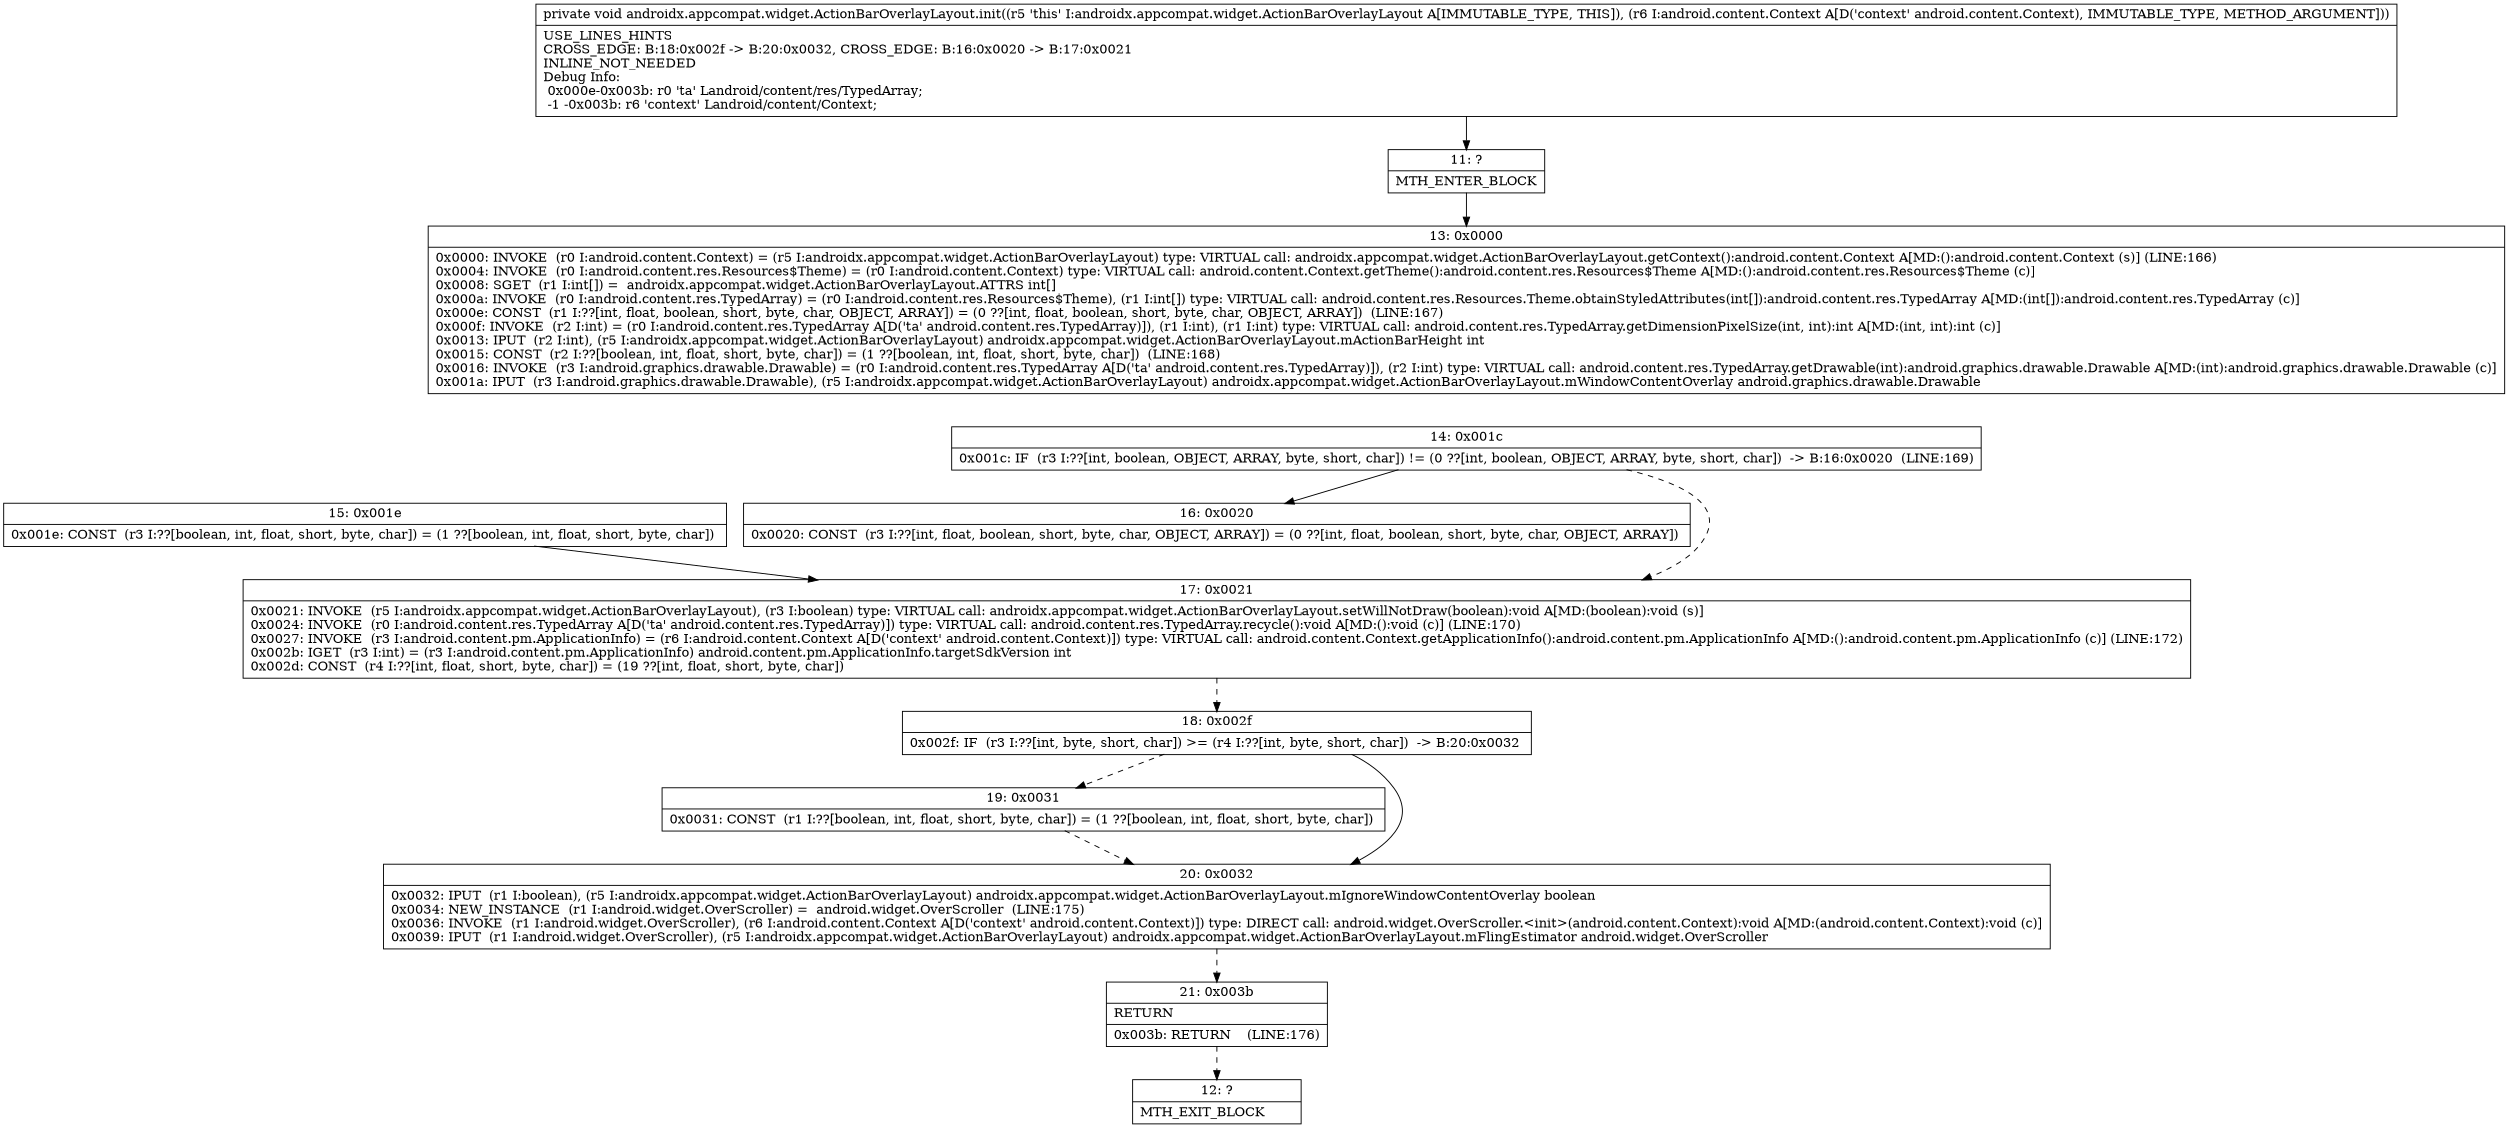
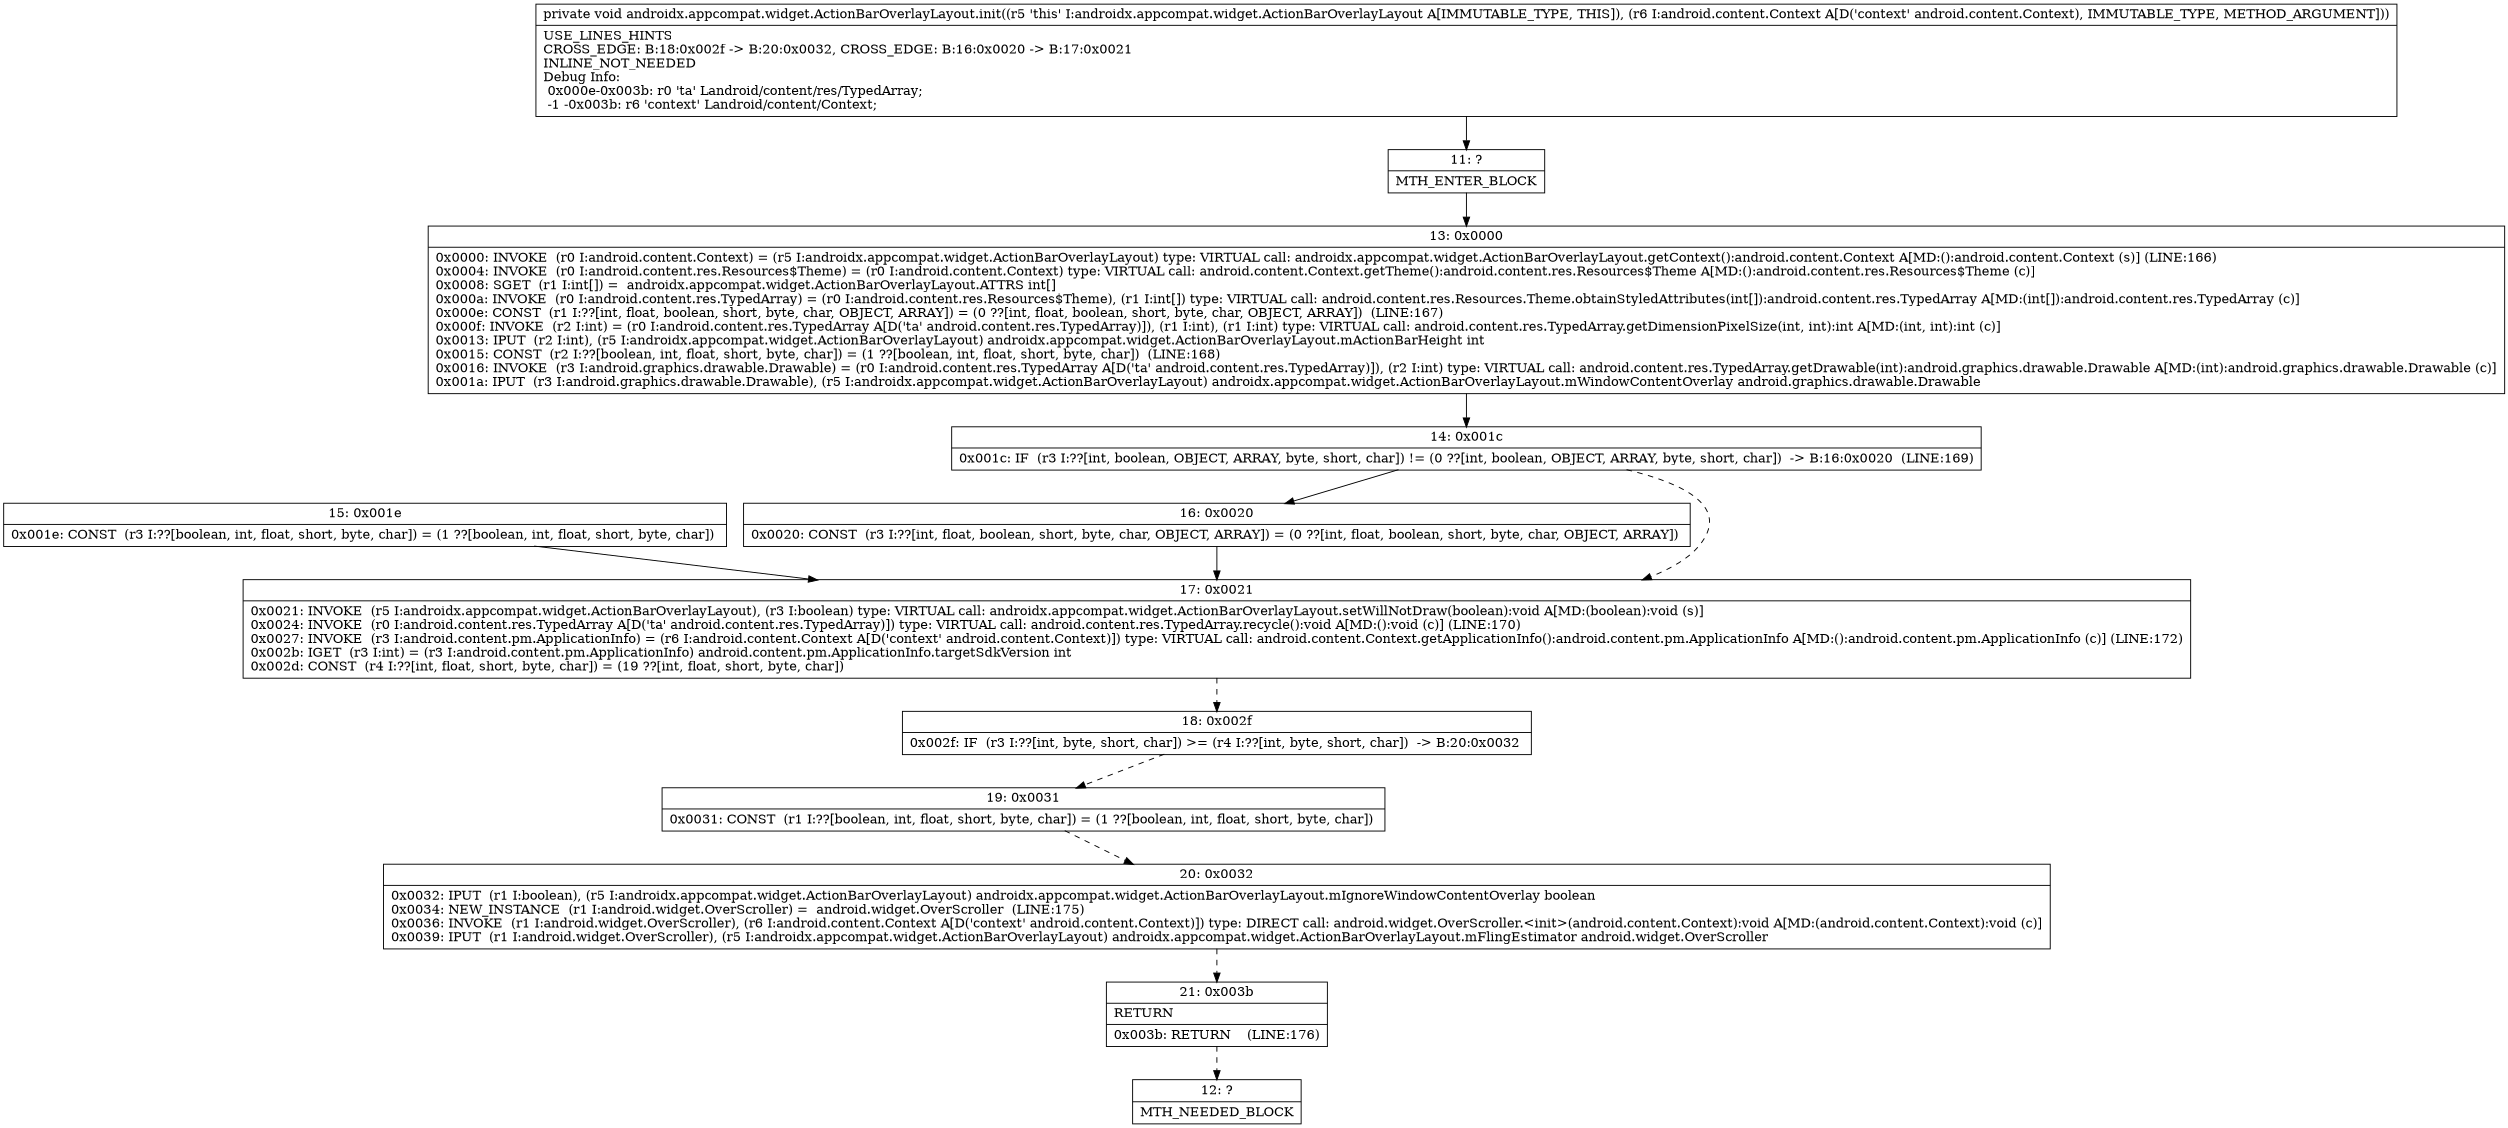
  digraph {
    node [shape=record]
    n1 [label="{11\:\ ?|MTH_ENTER_BLOCK\l}"]
    n2 [label="{13\:\ 0x0000|0x0000: INVOKE  (r0 I:android.content.Context) = (r5 I:androidx.appcompat.widget.ActionBarOverlayLayout) type: VIRTUAL call: androidx.appcompat.widget.ActionBarOverlayLayout.getContext():android.content.Context A[MD:():android.content.Context (s)] (LINE:166)\l0x0004: INVOKE  (r0 I:android.content.res.Resources$Theme) = (r0 I:android.content.Context) type: VIRTUAL call: android.content.Context.getTheme():android.content.res.Resources$Theme A[MD:():android.content.res.Resources$Theme (c)]\l0x0008: SGET  (r1 I:int[]) =  androidx.appcompat.widget.ActionBarOverlayLayout.ATTRS int[] \l0x000a: INVOKE  (r0 I:android.content.res.TypedArray) = (r0 I:android.content.res.Resources$Theme), (r1 I:int[]) type: VIRTUAL call: android.content.res.Resources.Theme.obtainStyledAttributes(int[]):android.content.res.TypedArray A[MD:(int[]):android.content.res.TypedArray (c)]\l0x000e: CONST  (r1 I:??[int, float, boolean, short, byte, char, OBJECT, ARRAY]) = (0 ??[int, float, boolean, short, byte, char, OBJECT, ARRAY])  (LINE:167)\l0x000f: INVOKE  (r2 I:int) = (r0 I:android.content.res.TypedArray A[D('ta' android.content.res.TypedArray)]), (r1 I:int), (r1 I:int) type: VIRTUAL call: android.content.res.TypedArray.getDimensionPixelSize(int, int):int A[MD:(int, int):int (c)]\l0x0013: IPUT  (r2 I:int), (r5 I:androidx.appcompat.widget.ActionBarOverlayLayout) androidx.appcompat.widget.ActionBarOverlayLayout.mActionBarHeight int \l0x0015: CONST  (r2 I:??[boolean, int, float, short, byte, char]) = (1 ??[boolean, int, float, short, byte, char])  (LINE:168)\l0x0016: INVOKE  (r3 I:android.graphics.drawable.Drawable) = (r0 I:android.content.res.TypedArray A[D('ta' android.content.res.TypedArray)]), (r2 I:int) type: VIRTUAL call: android.content.res.TypedArray.getDrawable(int):android.graphics.drawable.Drawable A[MD:(int):android.graphics.drawable.Drawable (c)]\l0x001a: IPUT  (r3 I:android.graphics.drawable.Drawable), (r5 I:androidx.appcompat.widget.ActionBarOverlayLayout) androidx.appcompat.widget.ActionBarOverlayLayout.mWindowContentOverlay android.graphics.drawable.Drawable \l}"]
    n3 [label="{14\:\ 0x001c|0x001c: IF  (r3 I:??[int, boolean, OBJECT, ARRAY, byte, short, char]) != (0 ??[int, boolean, OBJECT, ARRAY, byte, short, char])  \-\> B:16:0x0020  (LINE:169)\l}"]
    n4 [label="{16\:\ 0x0020|0x0020: CONST  (r3 I:??[int, float, boolean, short, byte, char, OBJECT, ARRAY]) = (0 ??[int, float, boolean, short, byte, char, OBJECT, ARRAY]) \l}"]
    n5 [label="{17\:\ 0x0021|0x0021: INVOKE  (r5 I:androidx.appcompat.widget.ActionBarOverlayLayout), (r3 I:boolean) type: VIRTUAL call: androidx.appcompat.widget.ActionBarOverlayLayout.setWillNotDraw(boolean):void A[MD:(boolean):void (s)]\l0x0024: INVOKE  (r0 I:android.content.res.TypedArray A[D('ta' android.content.res.TypedArray)]) type: VIRTUAL call: android.content.res.TypedArray.recycle():void A[MD:():void (c)] (LINE:170)\l0x0027: INVOKE  (r3 I:android.content.pm.ApplicationInfo) = (r6 I:android.content.Context A[D('context' android.content.Context)]) type: VIRTUAL call: android.content.Context.getApplicationInfo():android.content.pm.ApplicationInfo A[MD:():android.content.pm.ApplicationInfo (c)] (LINE:172)\l0x002b: IGET  (r3 I:int) = (r3 I:android.content.pm.ApplicationInfo) android.content.pm.ApplicationInfo.targetSdkVersion int \l0x002d: CONST  (r4 I:??[int, float, short, byte, char]) = (19 ??[int, float, short, byte, char]) \l}"]
    n6 [label="{15\:\ 0x001e|0x001e: CONST  (r3 I:??[boolean, int, float, short, byte, char]) = (1 ??[boolean, int, float, short, byte, char]) \l}"]
    n7 [label="{18\:\ 0x002f|0x002f: IF  (r3 I:??[int, byte, short, char]) \>= (r4 I:??[int, byte, short, char])  \-\> B:20:0x0032 \l}"]
    n8 [label="{19\:\ 0x0031|0x0031: CONST  (r1 I:??[boolean, int, float, short, byte, char]) = (1 ??[boolean, int, float, short, byte, char]) \l}"]
    n9 [label="{20\:\ 0x0032|0x0032: IPUT  (r1 I:boolean), (r5 I:androidx.appcompat.widget.ActionBarOverlayLayout) androidx.appcompat.widget.ActionBarOverlayLayout.mIgnoreWindowContentOverlay boolean \l0x0034: NEW_INSTANCE  (r1 I:android.widget.OverScroller) =  android.widget.OverScroller  (LINE:175)\l0x0036: INVOKE  (r1 I:android.widget.OverScroller), (r6 I:android.content.Context A[D('context' android.content.Context)]) type: DIRECT call: android.widget.OverScroller.\<init\>(android.content.Context):void A[MD:(android.content.Context):void (c)]\l0x0039: IPUT  (r1 I:android.widget.OverScroller), (r5 I:androidx.appcompat.widget.ActionBarOverlayLayout) androidx.appcompat.widget.ActionBarOverlayLayout.mFlingEstimator android.widget.OverScroller \l}"]
    n10 [label="{21\:\ 0x003b|RETURN\l|0x003b: RETURN    (LINE:176)\l}"]
-   n11 [label="{12\:\ ?|MTH_EXIT_BLOCK\l}"]
+   n11 [label="{12\:\ ?|MTH_NEEDED_BLOCK\l}"]
    n12 [label="{private void androidx.appcompat.widget.ActionBarOverlayLayout.init((r5 'this' I:androidx.appcompat.widget.ActionBarOverlayLayout A[IMMUTABLE_TYPE, THIS]), (r6 I:android.content.Context A[D('context' android.content.Context), IMMUTABLE_TYPE, METHOD_ARGUMENT]))  | USE_LINES_HINTS\lCROSS_EDGE: B:18:0x002f \-\> B:20:0x0032, CROSS_EDGE: B:16:0x0020 \-\> B:17:0x0021\lINLINE_NOT_NEEDED\lDebug Info:\l  0x000e\-0x003b: r0 'ta' Landroid\/content\/res\/TypedArray;\l  \-1 \-0x003b: r6 'context' Landroid\/content\/Context;\l}"]
    n1 -> n2
+   n2 -> n3
    n3 -> n4
    n3 -> n5 [style=dashed]
+   n4 -> n5
    n5 -> n7 [style=dashed]
    n6 -> n5
    n7 -> n8 [style=dashed]
-   n7 -> n9
    n8 -> n9 [style=dashed]
    n9 -> n10 [style=dashed]
    n10 -> n11 [style=dashed]
    n12 -> n1
  }
